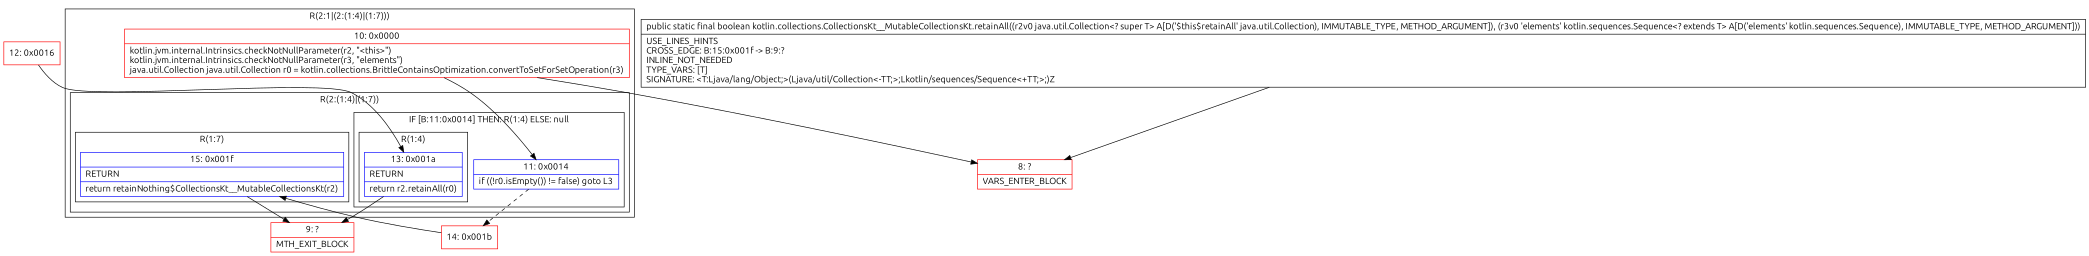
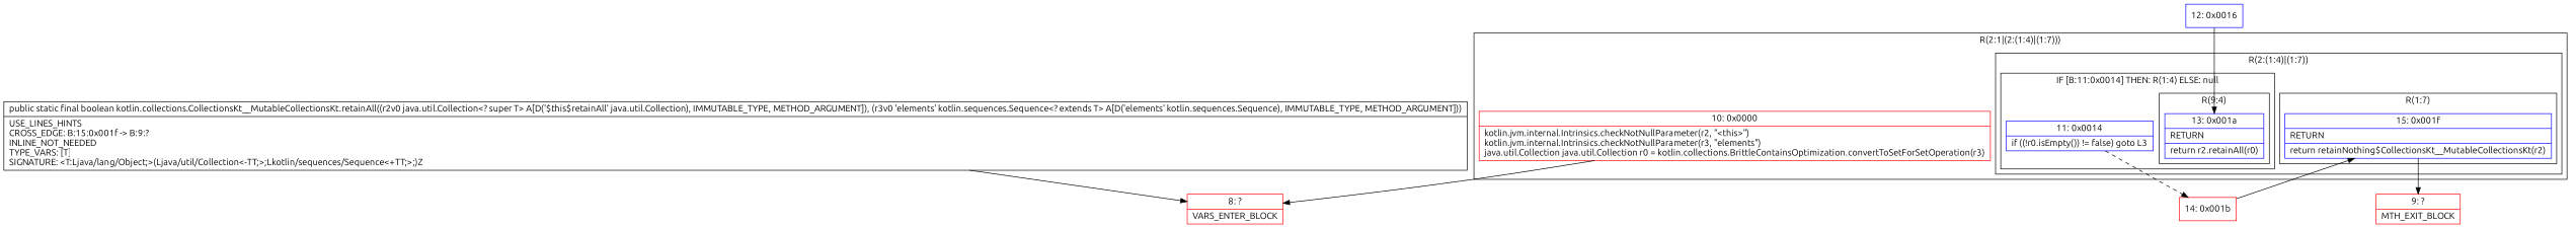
  digraph {
    fontname=Ubuntu
    node [color=red fontname=Ubuntu shape=record]
    edge [fontname=Ubuntu]
    n1 [color=blue label="{13\:\ 0x001a|RETURN\l|return r2.retainAll(r0)\l}"]
    n2 [color=blue label="{11\:\ 0x0014|if ((!r0.isEmpty()) != false) goto L3\l}"]
    n3 [color=blue label="{15\:\ 0x001f|RETURN\l|return retainNothing$CollectionsKt__MutableCollectionsKt(r2)\l}"]
    n4 [label="{10\:\ 0x0000|kotlin.jvm.internal.Intrinsics.checkNotNullParameter(r2, \"\<this\>\")\lkotlin.jvm.internal.Intrinsics.checkNotNullParameter(r3, \"elements\")\ljava.util.Collection java.util.Collection r0 = kotlin.collections.BrittleContainsOptimization.convertToSetForSetOperation(r3)\l}"]
    n5 [label="{9\:\ ?|MTH_EXIT_BLOCK\l}"]
    n6 [label="{14\:\ 0x001b}"]
    n7 [label="{8\:\ ?|VARS_ENTER_BLOCK\l}"]
-   n8 [label="{12\:\ 0x0016}"]
+   n8 [color=blue label="{12\:\ 0x0016}"]
    n9 [label="{public static final boolean kotlin.collections.CollectionsKt__MutableCollectionsKt.retainAll((r2v0 java.util.Collection\<? super T\> A[D('$this$retainAll' java.util.Collection), IMMUTABLE_TYPE, METHOD_ARGUMENT]), (r3v0 'elements' kotlin.sequences.Sequence\<? extends T\> A[D('elements' kotlin.sequences.Sequence), IMMUTABLE_TYPE, METHOD_ARGUMENT]))  | USE_LINES_HINTS\lCROSS_EDGE: B:15:0x001f \-\> B:9:?\lINLINE_NOT_NEEDED\lTYPE_VARS: [T]\lSIGNATURE: \<T:Ljava\/lang\/Object;\>(Ljava\/util\/Collection\<\-TT;\>;Lkotlin\/sequences\/Sequence\<+TT;\>;)Z\l}" color=""]
    subgraph cluster_1 {
      label="R(2:1|(2:(1:4)|(1:7)))"
      n4
      subgraph cluster_2 {
        label="R(2:(1:4)|(1:7))"
        subgraph cluster_3 {
          label="IF [B:11:0x0014] THEN: R(1:4) ELSE: null"
          n2
          subgraph cluster_4 {
-           label="R(1:4)"
+           label="R(9:4)"
            n1
          }
        }
        subgraph cluster_5 {
          label="R(1:7)"
          n3
        }
      }
    }
-   n1 -> n5
    n2 -> n6 [style=dashed]
    n3 -> n5
-   n4 -> n2
    n4 -> n7
    n6 -> n3
    n8 -> n1
    n9 -> n7
  }
